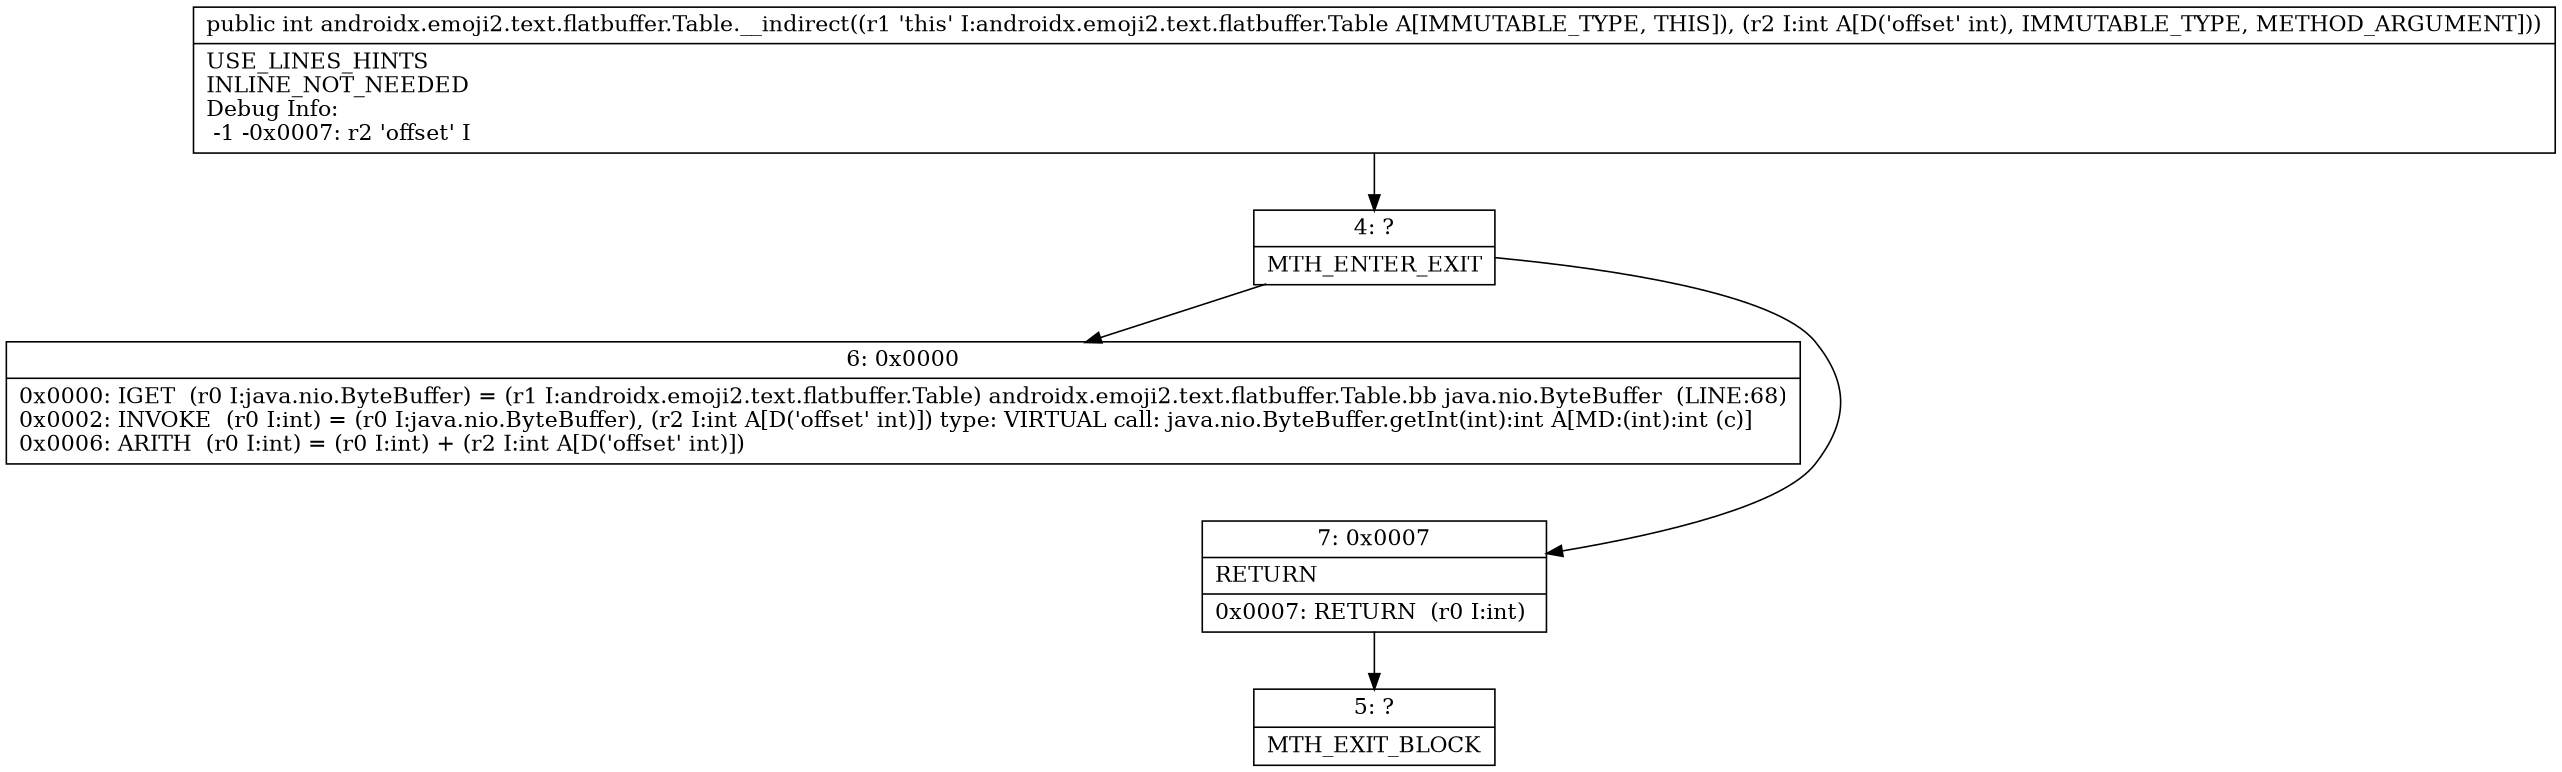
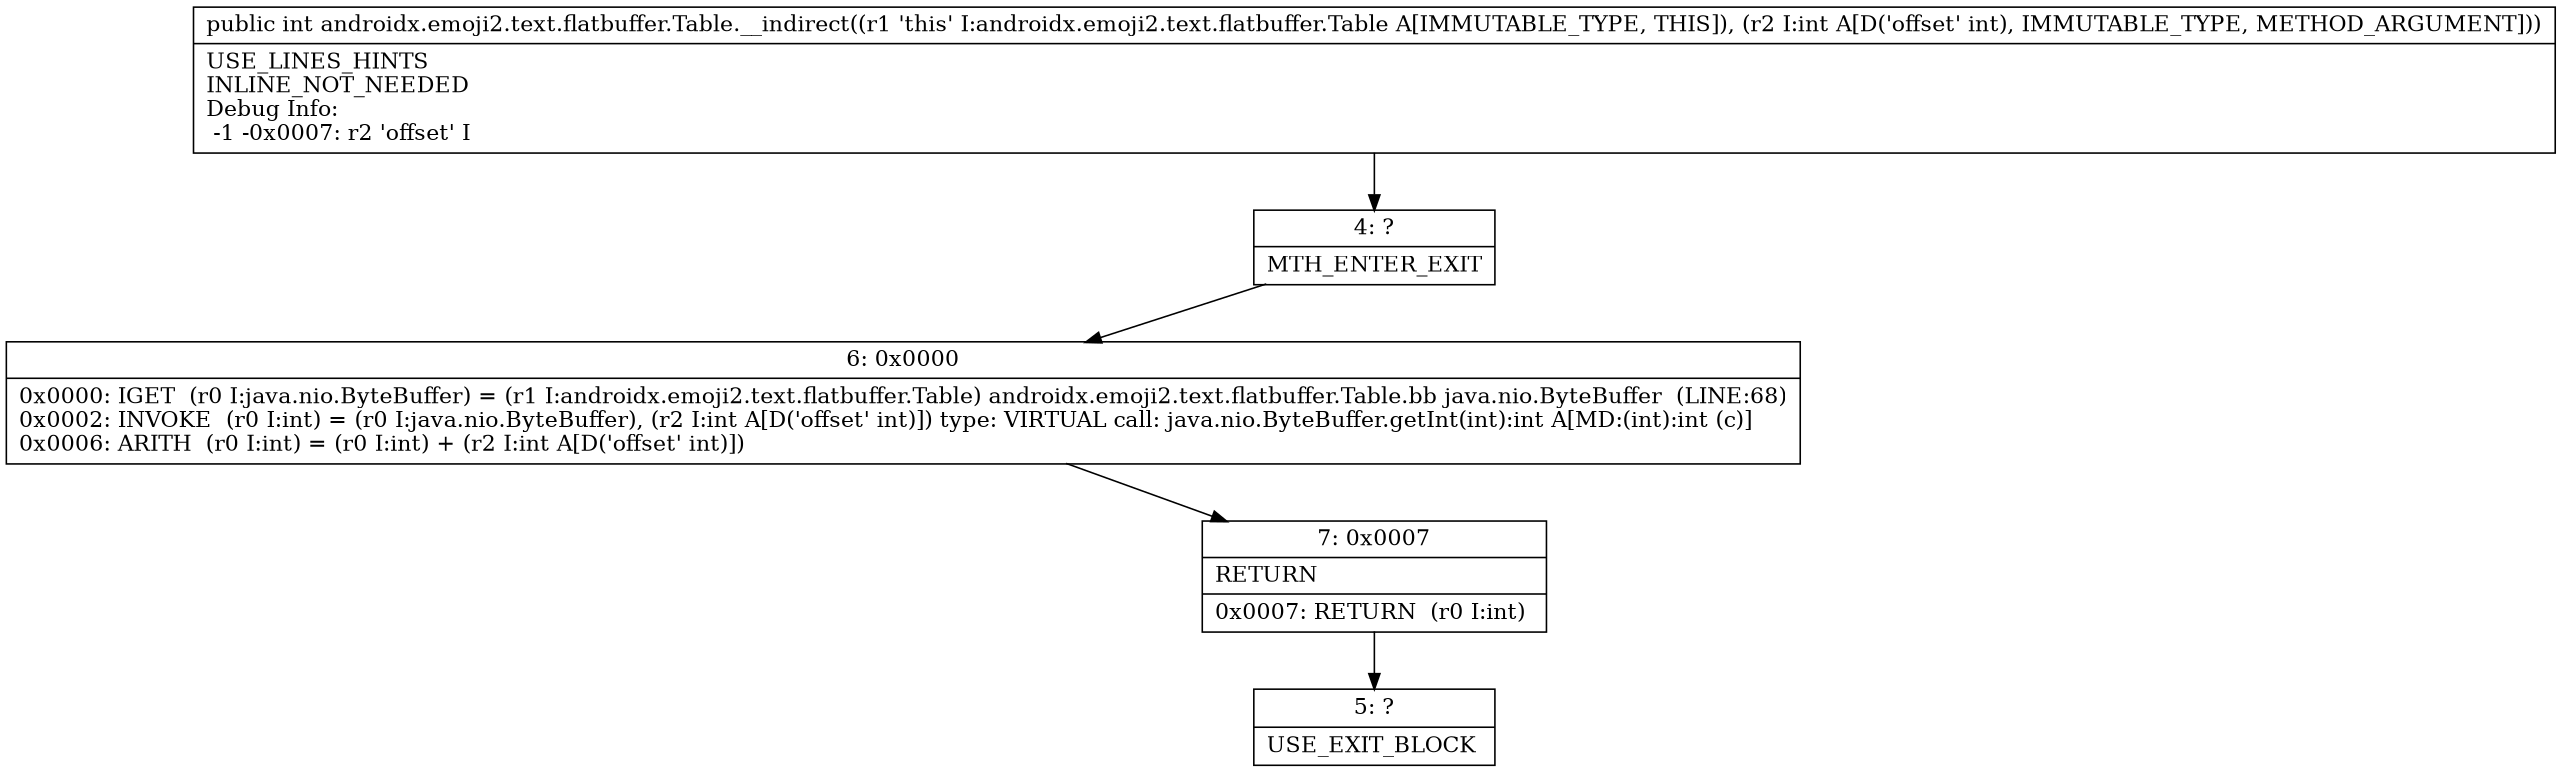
  digraph {
    node [shape=record]
    n1 [label="{4\:\ ?|MTH_ENTER_EXIT\l}"]
    n2 [label="{6\:\ 0x0000|0x0000: IGET  (r0 I:java.nio.ByteBuffer) = (r1 I:androidx.emoji2.text.flatbuffer.Table) androidx.emoji2.text.flatbuffer.Table.bb java.nio.ByteBuffer  (LINE:68)\l0x0002: INVOKE  (r0 I:int) = (r0 I:java.nio.ByteBuffer), (r2 I:int A[D('offset' int)]) type: VIRTUAL call: java.nio.ByteBuffer.getInt(int):int A[MD:(int):int (c)]\l0x0006: ARITH  (r0 I:int) = (r0 I:int) + (r2 I:int A[D('offset' int)]) \l}"]
    n3 [label="{7\:\ 0x0007|RETURN\l|0x0007: RETURN  (r0 I:int) \l}"]
-   n4 [label="{5\:\ ?|MTH_EXIT_BLOCK\l}"]
+   n4 [label="{5\:\ ?|USE_EXIT_BLOCK\l}"]
    n5 [label="{public int androidx.emoji2.text.flatbuffer.Table.__indirect((r1 'this' I:androidx.emoji2.text.flatbuffer.Table A[IMMUTABLE_TYPE, THIS]), (r2 I:int A[D('offset' int), IMMUTABLE_TYPE, METHOD_ARGUMENT]))  | USE_LINES_HINTS\lINLINE_NOT_NEEDED\lDebug Info:\l  \-1 \-0x0007: r2 'offset' I\l}"]
    n1 -> n2
-   n1 -> n3
+   n2 -> n3
    n3 -> n4
    n5 -> n1
  }
